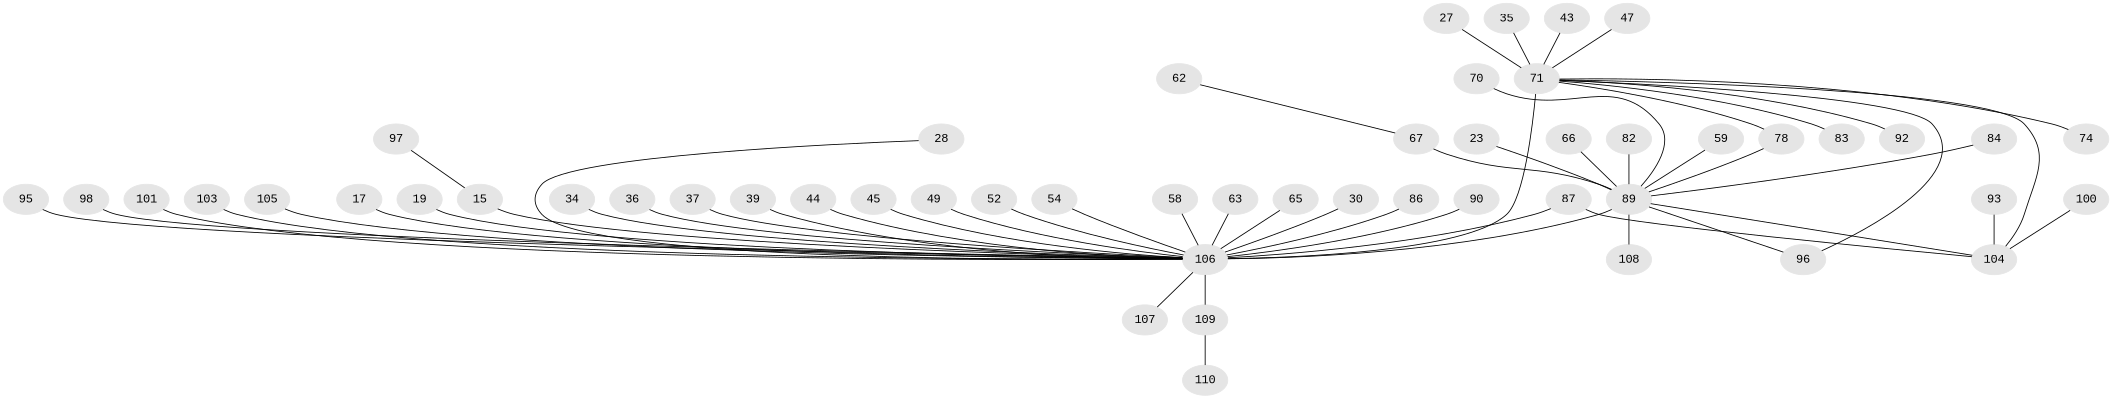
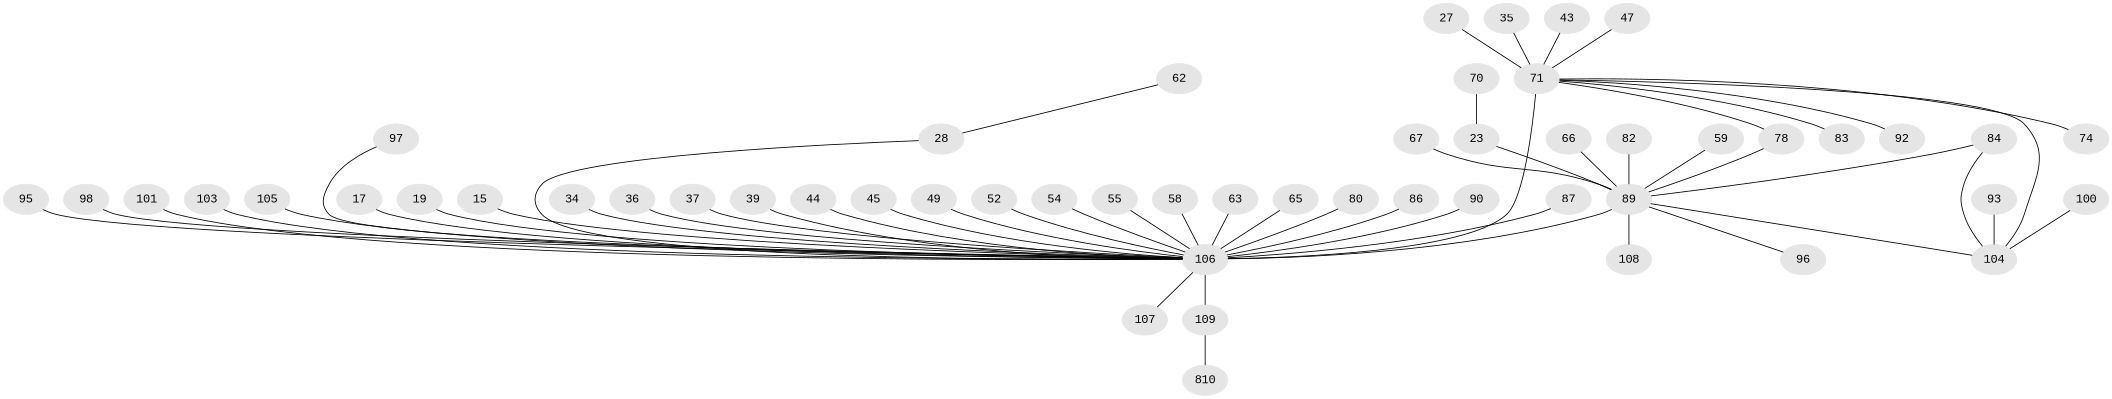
  graph {
    fontname="Liberation Mono"
    node [color=gray90 fontname="Liberation Mono" style=filled]
    edge [fontname="Liberation Mono"]
    106 [super="+56+72+99+25+6+94+73"]
    107
    109 [super="+102"]
    15
    17
    19
    89 [super="+21+22+59+32"]
    96 [super="+75+77"]
    104 [super="+60"]
    108
    23
    28
    n13 [label=27 super="+18"]
    71 [super="+16+41"]
    74
    78 [super="+46"]
    83
    92
    34
    35
    36
    37
    39 [super="+27"]
    43
    44
    45
    47
    49
    n29 [label=59]
    52
    54
+   55
    58
    67 [super="+40"]
    62
    63
    65
    66
    70
-   80 [label=30]
+   80
    82 [super="+81"]
    84 [super="+48"]
    86
    87
    90 [super="+11"]
    93
    95 [super="+76"]
    97
    98
    100
    101 [super="+61+85"]
    103
    105 [super="+91"]
-   110 [super="+42"]
+   110 [super="+42" label=810]
    106 -- 107
    106 -- 109 [weight=3]
    109 -- 110
    15 -- 106 [weight=2]
    17 -- 106
    19 -- 106
    89 -- 106 [weight=6]
    89 -- 96
    89 -- 104 [weight=2]
    89 -- 108
    23 -- 89
    28 -- 106
    n13 -- 71
    71 -- 106 [weight=9]
-   71 -- 96
    71 -- 104 [weight=3]
    71 -- 74
    71 -- 78
    71 -- 83
    71 -- 92
    78 -- 89
    34 -- 106
    35 -- 71
    36 -- 106
    37 -- 106
    39 -- 106
    43 -- 71
    44 -- 106
    45 -- 106
    47 -- 71
    49 -- 106
    n29 -- 89
    52 -- 106
    54 -- 106
+   55 -- 106
    58 -- 106
    67 -- 89 [weight=3]
-   62 -- 67
+   62 -- 28
    63 -- 106
    65 -- 106
    66 -- 89
-   70 -- 89
+   70 -- 23
    80 -- 106
    82 -- 89
    84 -- 89
    86 -- 106
    87 -- 106
-   87 -- 104
+   84 -- 104
    90 -- 106 [weight=2]
    93 -- 104 [weight=2]
    95 -- 106
-   97 -- 15
+   97 -- 106
    98 -- 106
    100 -- 104
    101 -- 106
    103 -- 106
    105 -- 106
  }
